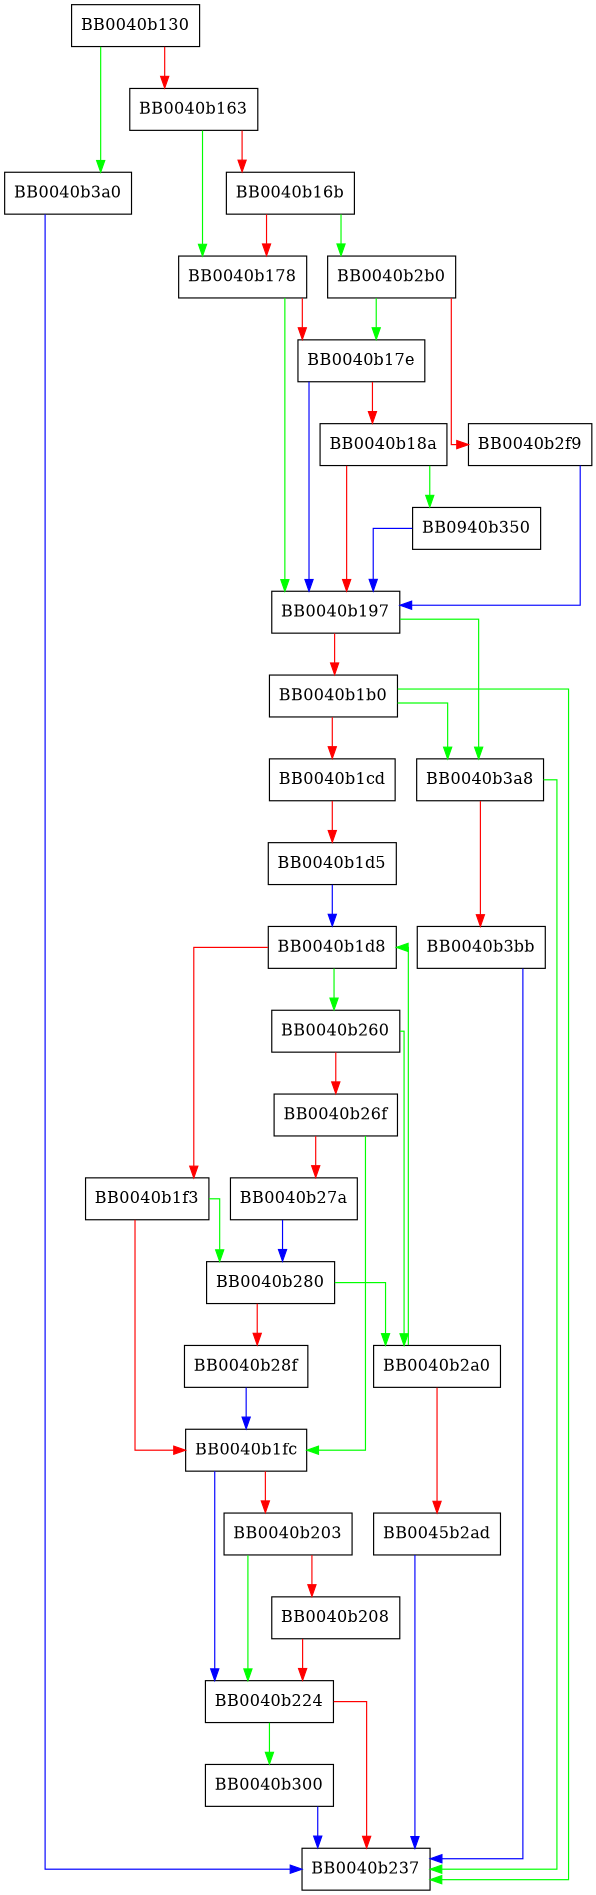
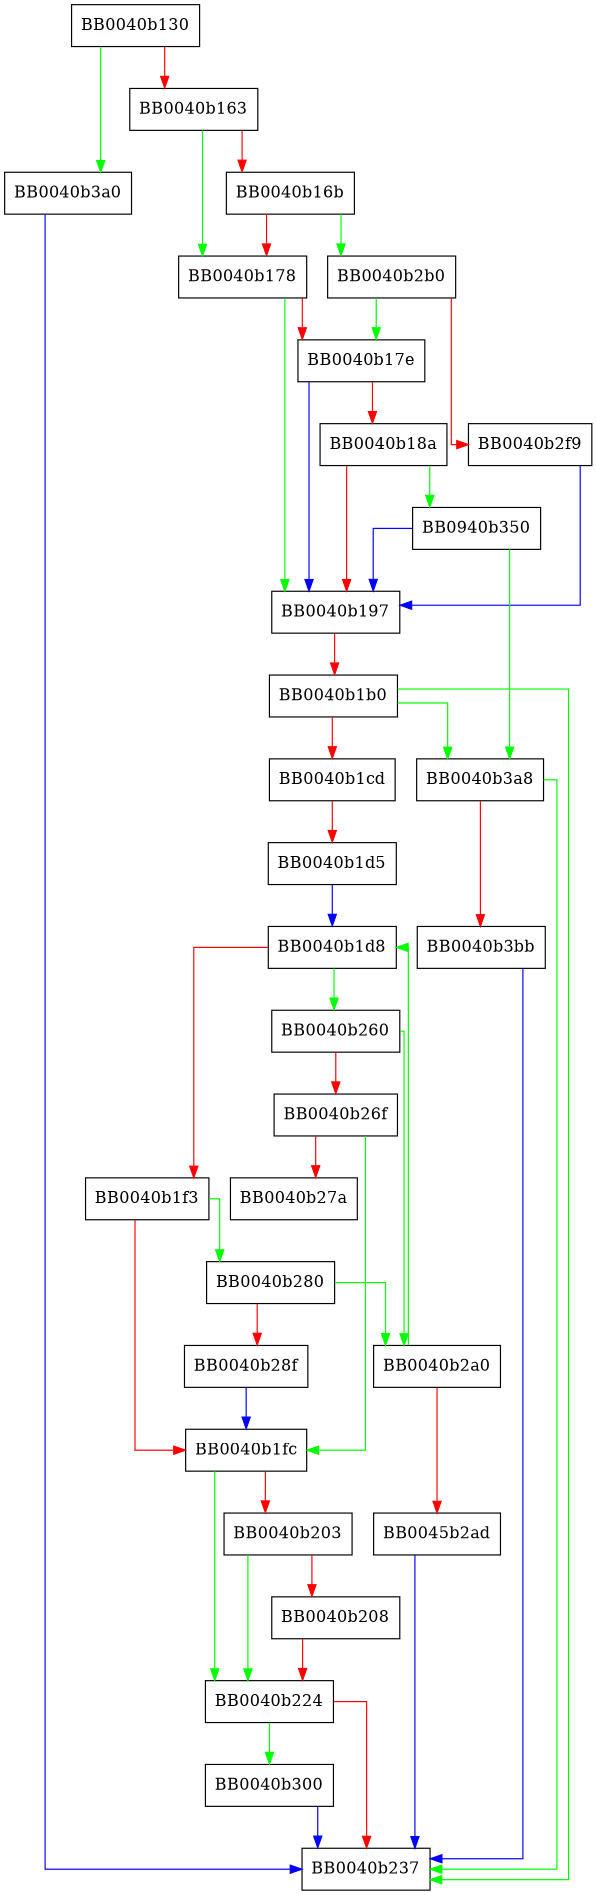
  digraph {
    splines=ortho
    node [shape=box]
    edge [color=red]
    BB0040b130
    BB0040b3a0
    BB0040b163
    BB0040b237
    BB0040b178
    BB0040b16b
    BB0040b197
    BB0040b17e
    BB0040b2b0
    BB0040b3a8
    BB0040b1b0
    BB0040b18a
    BB0040b2f9
    BB0040b3bb
    BB0040b1cd
    n16 [label=BB0940b350]
    BB0040b1d5
    BB0040b1d8
    BB0040b260
    BB0040b1f3
    BB0040b2a0
    BB0040b26f
    BB0040b280
    BB0040b1fc
    n25 [label=BB0045b2ad]
    BB0040b27a
    BB0040b28f
    BB0040b224
    BB0040b203
    BB0040b300
    BB0040b208
    BB0040b130 -> BB0040b3a0 [color=green]
    BB0040b130 -> BB0040b163
    BB0040b3a0 -> BB0040b237 [color=blue]
    BB0040b163 -> BB0040b178 [color=green]
    BB0040b163 -> BB0040b16b
    BB0040b178 -> BB0040b197 [color=green]
    BB0040b178 -> BB0040b17e
    BB0040b16b -> BB0040b178
    BB0040b16b -> BB0040b2b0 [color=green]
-   BB0040b197 -> BB0040b3a8 [color=green]
+   n16 -> BB0040b3a8 [color=green]
    BB0040b197 -> BB0040b1b0
    BB0040b17e -> BB0040b197 [color=blue]
    BB0040b17e -> BB0040b18a
    BB0040b2b0 -> BB0040b17e [color=green]
    BB0040b2b0 -> BB0040b2f9
    BB0040b3a8 -> BB0040b237 [color=green]
    BB0040b3a8 -> BB0040b3bb
    BB0040b1b0 -> BB0040b237 [color=green]
    BB0040b1b0 -> BB0040b3a8 [color=green]
    BB0040b1b0 -> BB0040b1cd
    BB0040b18a -> BB0040b197
    BB0040b18a -> n16 [color=green]
    BB0040b2f9 -> BB0040b197 [color=blue]
    BB0040b3bb -> BB0040b237 [color=blue]
    BB0040b1cd -> BB0040b1d5
    n16 -> BB0040b197 [color=blue]
    BB0040b1d5 -> BB0040b1d8 [color=blue]
    BB0040b1d8 -> BB0040b260 [color=green]
    BB0040b1d8 -> BB0040b1f3
    BB0040b260 -> BB0040b2a0 [color=green]
    BB0040b260 -> BB0040b26f
    BB0040b1f3 -> BB0040b280 [color=green]
    BB0040b1f3 -> BB0040b1fc
    BB0040b2a0 -> BB0040b1d8 [color=green]
    BB0040b2a0 -> n25
    BB0040b26f -> BB0040b1fc [color=green]
    BB0040b26f -> BB0040b27a
    BB0040b280 -> BB0040b2a0 [color=green]
    BB0040b280 -> BB0040b28f
-   BB0040b1fc -> BB0040b224 [color=blue]
+   BB0040b1fc -> BB0040b224 [color=green]
    BB0040b1fc -> BB0040b203
    n25 -> BB0040b237 [color=blue]
-   BB0040b27a -> BB0040b280 [color=blue]
    BB0040b28f -> BB0040b1fc [color=blue]
    BB0040b224 -> BB0040b237
    BB0040b224 -> BB0040b300 [color=green]
    BB0040b203 -> BB0040b224 [color=green]
    BB0040b203 -> BB0040b208
    BB0040b300 -> BB0040b237 [color=blue]
    BB0040b208 -> BB0040b224
  }
